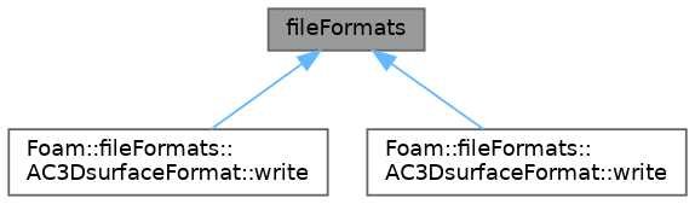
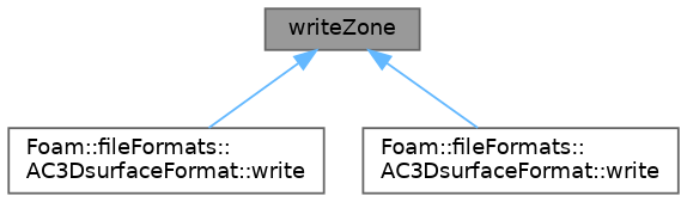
  digraph {
    rankdir=TB
    node [color=grey40 fillcolor=white fontname=Helvetica fontsize=10 shape=box style=filled]
    edge [color=steelblue1 dir=back fontname=Helvetica fontsize=10 labelfontname=Helvetica labelfontsize=10 style=solid]
-   n1 [color=gray40 fillcolor=grey60 fontcolor=black height=0.2 label=fileFormats width=0.4]
+   n1 [color=gray40 fillcolor=grey60 fontcolor=black height=0.2 label=writeZone width=0.4]
    n2 [height=0.2 label="Foam::fileFormats::\lAC3DsurfaceFormat::write" width=0.4]
    n3 [height=0.2 label="Foam::fileFormats::\lAC3DsurfaceFormat::write" width=0.4]
    n1 -> n2
    n1 -> n3
  }
